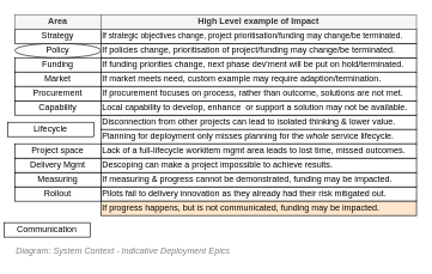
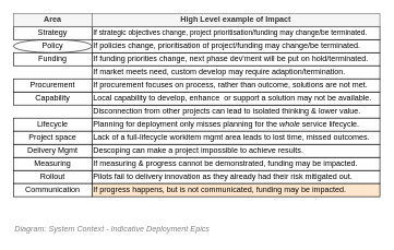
  <mxCell id="0" />
  <mxCell id="1" parent="0" />
  <mxCell id="2" value="Funding" style="rounded=0;whiteSpace=wrap;html=1;" vertex="1" parent="1"><mxGeometry x="20" y="80" width="120" height="20" as="geometry" /></mxCell>
  <mxCell id="3" value="Pilots fail to delivery innovation as they already had their risk mitigated out." style="rounded=0;whiteSpace=wrap;html=1;align=left;" vertex="1" parent="1"><mxGeometry x="140" y="260" width="440" height="20" as="geometry" /></mxCell>
  <mxCell id="4" value="Rollout" style="rounded=0;whiteSpace=wrap;html=1;" vertex="1" parent="1"><mxGeometry x="20" y="260" width="120" height="20" as="geometry" /></mxCell>
  <mxCell id="5" value="Policy" style="ellipse;whiteSpace=wrap;html=1;" vertex="1" parent="1"><mxGeometry x="20" y="60" width="120" height="20" as="geometry" /></mxCell>
  <mxCell id="6" value="If funding priorities change, next phase dev'ment will be put on hold/terminated.&amp;nbsp;&amp;nbsp;" style="rounded=0;whiteSpace=wrap;html=1;align=left;" vertex="1" parent="1"><mxGeometry x="140" y="80" width="440" height="20" as="geometry" /></mxCell>
  <mxCell id="7" value="If policies change, prioritisation of project/funding may change/be terminated." style="rounded=0;whiteSpace=wrap;html=1;align=left;" vertex="1" parent="1"><mxGeometry x="140" y="60" width="440" height="20" as="geometry" /></mxCell>
- <mxCell id="8" value="Market" style="rounded=0;whiteSpace=wrap;html=1;" vertex="1" parent="1"><mxGeometry x="20" y="100" width="120" height="20" as="geometry" /></mxCell>
- <mxCell id="9" value="If market meets need, custom example may require adaption/termination." style="rounded=0;whiteSpace=wrap;html=1;align=left;" vertex="1" parent="1"><mxGeometry x="140" y="100" width="440" height="20" as="geometry" /></mxCell>
+ <mxCell id="9" value="If market meets need, custom develop may require adaption/termination." style="rounded=0;whiteSpace=wrap;html=1;align=left;" vertex="1" parent="1"><mxGeometry x="140" y="100" width="440" height="20" as="geometry" /></mxCell>
  <mxCell id="10" value="Measuring" style="rounded=0;whiteSpace=wrap;html=1;" vertex="1" parent="1"><mxGeometry x="20" y="240" width="120" height="20" as="geometry" /></mxCell>
  <mxCell id="11" value="If measuring &amp;amp; progress cannot be demonstrated, funding may be impacted." style="rounded=0;whiteSpace=wrap;html=1;align=left;" vertex="1" parent="1"><mxGeometry x="140" y="240" width="440" height="20" as="geometry" /></mxCell>
  <mxCell id="12" value="Strategy" style="rounded=0;whiteSpace=wrap;html=1;" vertex="1" parent="1"><mxGeometry x="20" y="40" width="120" height="20" as="geometry" /></mxCell>
  <mxCell id="13" value="Capability" style="rounded=0;whiteSpace=wrap;html=1;" vertex="1" parent="1"><mxGeometry x="20" y="140" width="120" height="20" as="geometry" /></mxCell>
  <mxCell id="14" value="Procurement" style="rounded=0;whiteSpace=wrap;html=1;" vertex="1" parent="1"><mxGeometry x="20" y="120" width="120" height="20" as="geometry" /></mxCell>
  <mxCell id="15" value="Delivery Mgmt" style="rounded=0;whiteSpace=wrap;html=1;" vertex="1" parent="1"><mxGeometry x="20" y="220" width="120" height="20" as="geometry" /></mxCell>
  <mxCell id="16" value="Descoping can make a project impossible to achieve results." style="rounded=0;whiteSpace=wrap;html=1;align=left;" vertex="1" parent="1"><mxGeometry x="140" y="220" width="440" height="20" as="geometry" /></mxCell>
- <mxCell id="17" value="Communication" style="rounded=0;whiteSpace=wrap;html=1;" vertex="1" parent="1"><mxGeometry x="5" y="310" width="120" height="20" as="geometry" /></mxCell>
+ <mxCell id="17" value="Communication" style="rounded=0;whiteSpace=wrap;html=1;" vertex="1" parent="1"><mxGeometry x="20" y="280" width="120" height="20" as="geometry" /></mxCell>
  <mxCell id="18" value="If progress happens, but is not communicated, funding may be impacted." style="rounded=0;whiteSpace=wrap;html=1;align=left;fillColor=#ffe6cc;" vertex="1" parent="1"><mxGeometry x="140" y="280" width="440" height="20" as="geometry" /></mxCell>
  <mxCell id="19" value="Disconnection from other projects can lead to isolated thinking &amp;amp; lower value." style="rounded=0;whiteSpace=wrap;html=1;align=left;" vertex="1" parent="1"><mxGeometry x="140" y="160" width="440" height="20" as="geometry" /></mxCell>
  <mxCell id="20" value="Local capability to develop, enhance&amp;nbsp; or support a solution may not be available." style="rounded=0;whiteSpace=wrap;html=1;align=left;" vertex="1" parent="1"><mxGeometry x="140" y="140" width="440" height="20" as="geometry" /></mxCell>
  <mxCell id="21" value="If procurement focuses on process, rather than outcome, solutions are not met." style="rounded=0;whiteSpace=wrap;html=1;align=left;" vertex="1" parent="1"><mxGeometry x="140" y="120" width="440" height="20" as="geometry" /></mxCell>
- <mxCell id="22" value="Lifecycle" style="rounded=0;whiteSpace=wrap;html=1;" vertex="1" parent="1"><mxGeometry x="10" y="170" width="120" height="20" as="geometry" /></mxCell>
+ <mxCell id="22" value="Lifecycle" style="rounded=0;whiteSpace=wrap;html=1;" vertex="1" parent="1"><mxGeometry x="20" y="180" width="120" height="20" as="geometry" /></mxCell>
  <mxCell id="23" value="Planning for deployment only misses planning for the &lt;i&gt;whole&lt;/i&gt; service lifecycle." style="rounded=0;whiteSpace=wrap;html=1;align=left;" vertex="1" parent="1"><mxGeometry x="140" y="180" width="440" height="20" as="geometry" /></mxCell>
  <mxCell id="24" value="Project space" style="rounded=0;whiteSpace=wrap;html=1;" vertex="1" parent="1"><mxGeometry x="20" y="200" width="120" height="20" as="geometry" /></mxCell>
  <mxCell id="25" value="Lack of a full-lifecycle workitem mgmt area leads to lost time, missed outcomes." style="rounded=0;whiteSpace=wrap;html=1;align=left;" vertex="1" parent="1"><mxGeometry x="140" y="200" width="440" height="20" as="geometry" /></mxCell>
  <mxCell id="26" value="&lt;font style=&quot;font-size: 11px&quot;&gt;If strategic objectives change, project prioritisation/funding may change/be terminated.&lt;/font&gt;" style="rounded=0;whiteSpace=wrap;html=1;align=left;" vertex="1" parent="1"><mxGeometry x="140" y="40" width="440" height="20" as="geometry" /></mxCell>
  <mxCell id="27" value="Area" style="rounded=0;whiteSpace=wrap;html=1;fontStyle=1;fillColor=#f5f5f5;strokeColor=#666666;fontColor=#333333;" vertex="1" parent="1"><mxGeometry x="20" y="20" width="120" height="20" as="geometry" /></mxCell>
  <mxCell id="28" value="High Level example of Impact" style="rounded=0;whiteSpace=wrap;html=1;fontStyle=1;fillColor=#f5f5f5;strokeColor=#666666;fontColor=#333333;" vertex="1" parent="1"><mxGeometry x="140" y="20" width="440" height="20" as="geometry" /></mxCell>
  <mxCell id="29" value="&lt;font style=&quot;font-size: 12px&quot;&gt;&lt;span style=&quot;font-size: 12px&quot;&gt;Diagram: &lt;/span&gt;System Context - Indicative Deployment Epics&lt;/font&gt;" style="text;strokeColor=none;fillColor=none;html=1;fontSize=12;fontStyle=2;verticalAlign=middle;align=left;shadow=0;glass=0;comic=0;opacity=30;fontColor=#808080;" vertex="1" parent="1"><mxGeometry x="20" y="340" width="520" height="20" as="geometry" /></mxCell>
  <mxCell id="30" value="" style="shape=image;html=1;verticalAlign=top;verticalLabelPosition=bottom;labelBackgroundColor=#ffffff;imageAspect=0;aspect=fixed;image=https://cdn1.iconfinder.com/data/icons/hawcons/32/699014-icon-28-information-128.png;shadow=0;dashed=0;fontFamily=Helvetica;fontSize=12;fontColor=#000000;align=center;strokeColor=#000000;fillColor=#505050;" vertex="1" parent="1"><mxGeometry x="560" y="340" width="20" height="20" as="geometry" /></mxCell>
